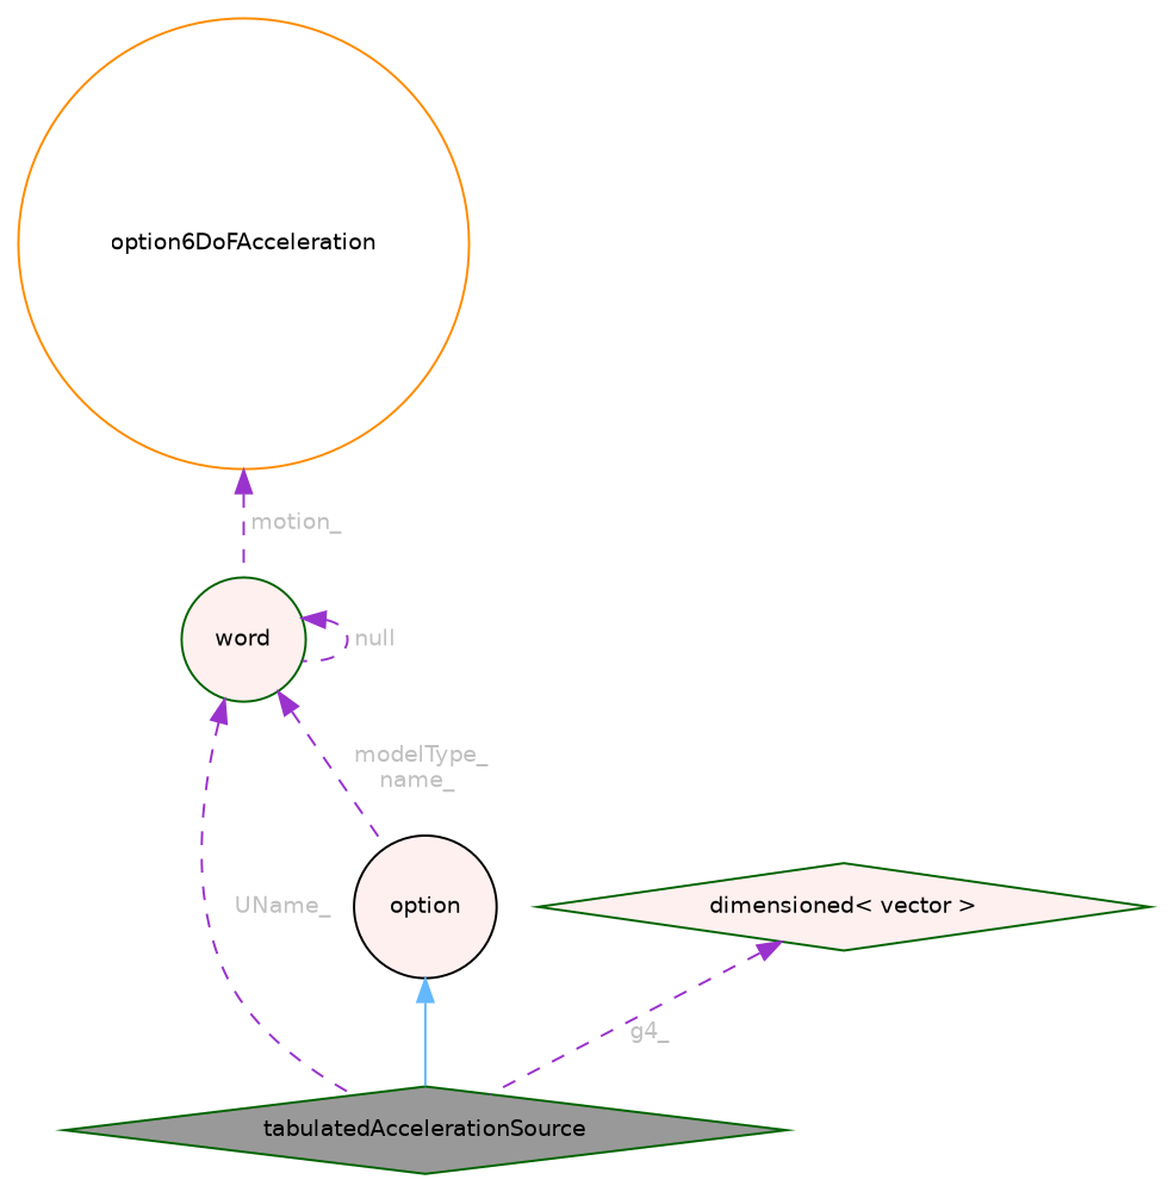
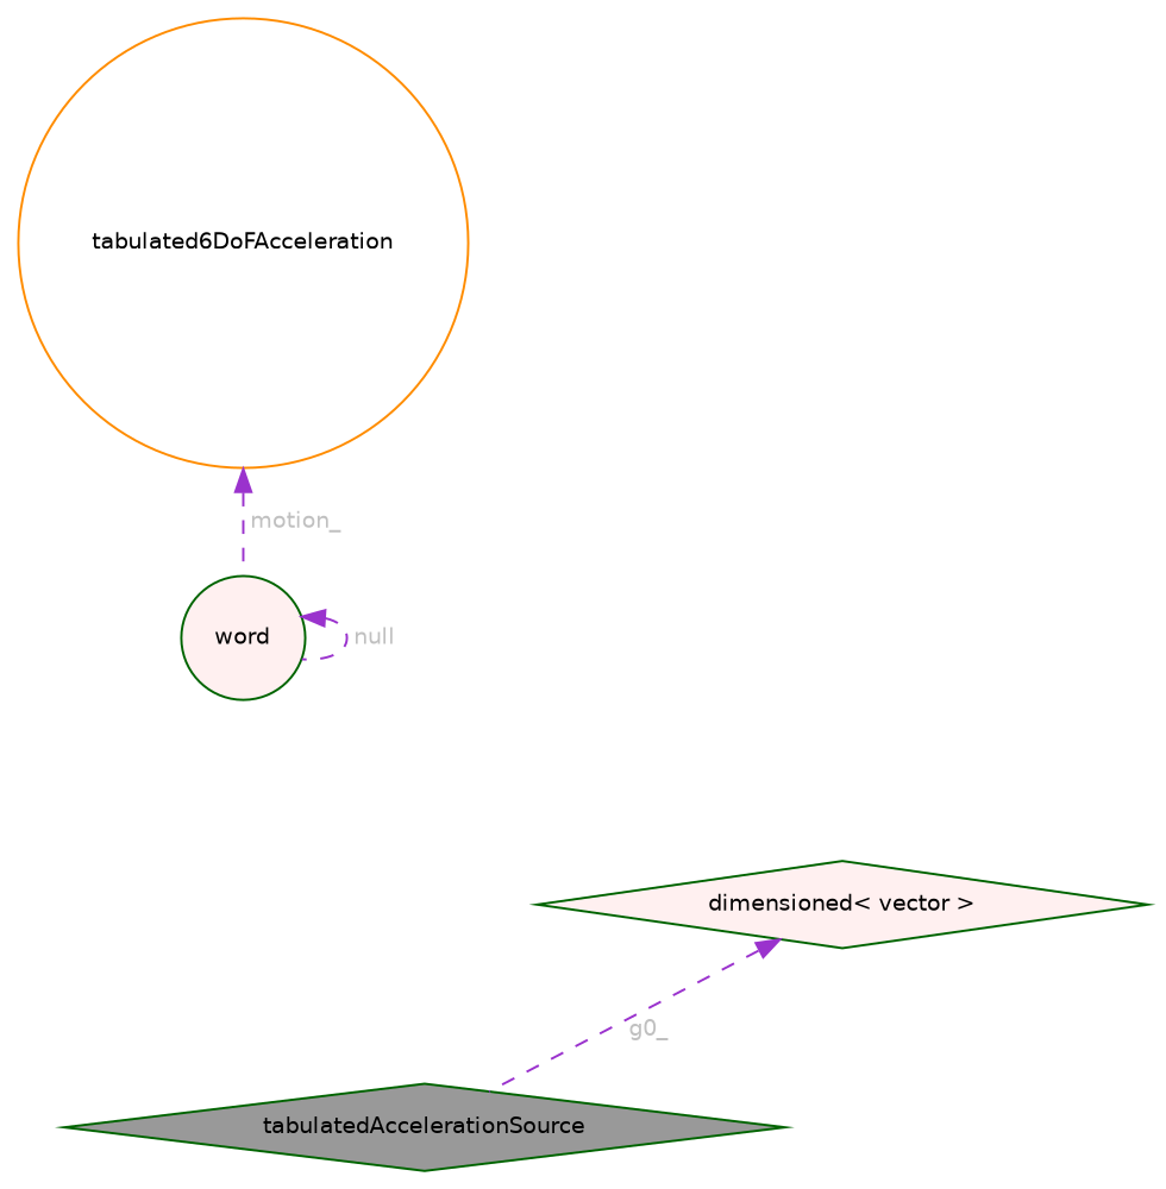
  digraph {
    node [color=darkgreen fillcolor="#FFF0F0" fontname=Helvetica fontsize=10 shape=circle style=filled]
    edge [color=darkorchid3 dir=back fontname=Helvetica fontsize=10 labelfontname=Helvetica labelfontsize=10 style=dashed fontcolor=grey]
    n1 [fillcolor=grey60 fontcolor=black height=0.2 label=tabulatedAccelerationSource shape=diamond width=0.4]
-   n2 [color=black height=0.2 label=option width=0.4]
    n3 [height=0.2 label=word width=0.4]
-   n4 [color=darkorange fillcolor=white height=0.2 label=option6DoFAcceleration width=0.4]
+   n4 [color=darkorange fillcolor=white height=0.2 label=tabulated6DoFAcceleration width=0.4]
    n5 [height=0.2 label="dimensioned\< vector \>" shape=diamond width=0.4]
-   n2 -> n1 [color=steelblue1 style=solid fontcolor=""]
-   n3 -> n1 [label=" UName_"]
-   n3 -> n2 [label=" modelType_\nname_"]
    n3 -> n3 [label=" null"]
    n4 -> n3 [label=" motion_"]
-   n5 -> n1 [label=" g4_"]
+   n5 -> n1 [label=" g0_"]
  }
